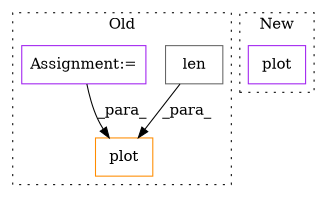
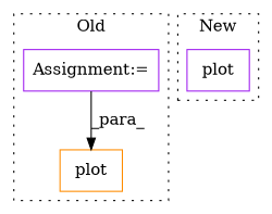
  digraph {
    node [a=32 l="5,1" shape=box color=purple]
-   n1 [l="4,1" label=len s="17194,17202" color=gray40]
    n2 [label=plot s="17379,17402" color=darkorange]
    n3 [a=7 l=1 label="Assignment:=" s=15072]
    n4 [label=plot s="17944,17987"]
    subgraph cluster_1 {
      label=Old
      style=dotted
-     n1
      n2
      n3
    }
    subgraph cluster_2 {
      label=New
      style=dotted
      n4
    }
-   n1 -> n2 [label=_para_]
    n3 -> n2 [label=_para_]
  }
